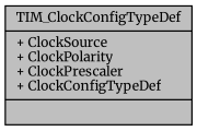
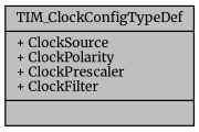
  digraph {
    fontname=Merriweather
-   n1 [color=black fillcolor=grey75 fontcolor=black fontname=Merriweather fontsize=10 height=0.2 label="{TIM_ClockConfigTypeDef\n|+ ClockSource\l+ ClockPolarity\l+ ClockPrescaler\l+ ClockConfigTypeDef\l|}" shape=record style=filled width=0.4]
+   n1 [color=black fillcolor=grey75 fontcolor=black fontname=Merriweather fontsize=10 height=0.2 label="{TIM_ClockConfigTypeDef\n|+ ClockSource\l+ ClockPolarity\l+ ClockPrescaler\l+ ClockFilter\l|}" shape=record style=filled width=0.4]
  }
